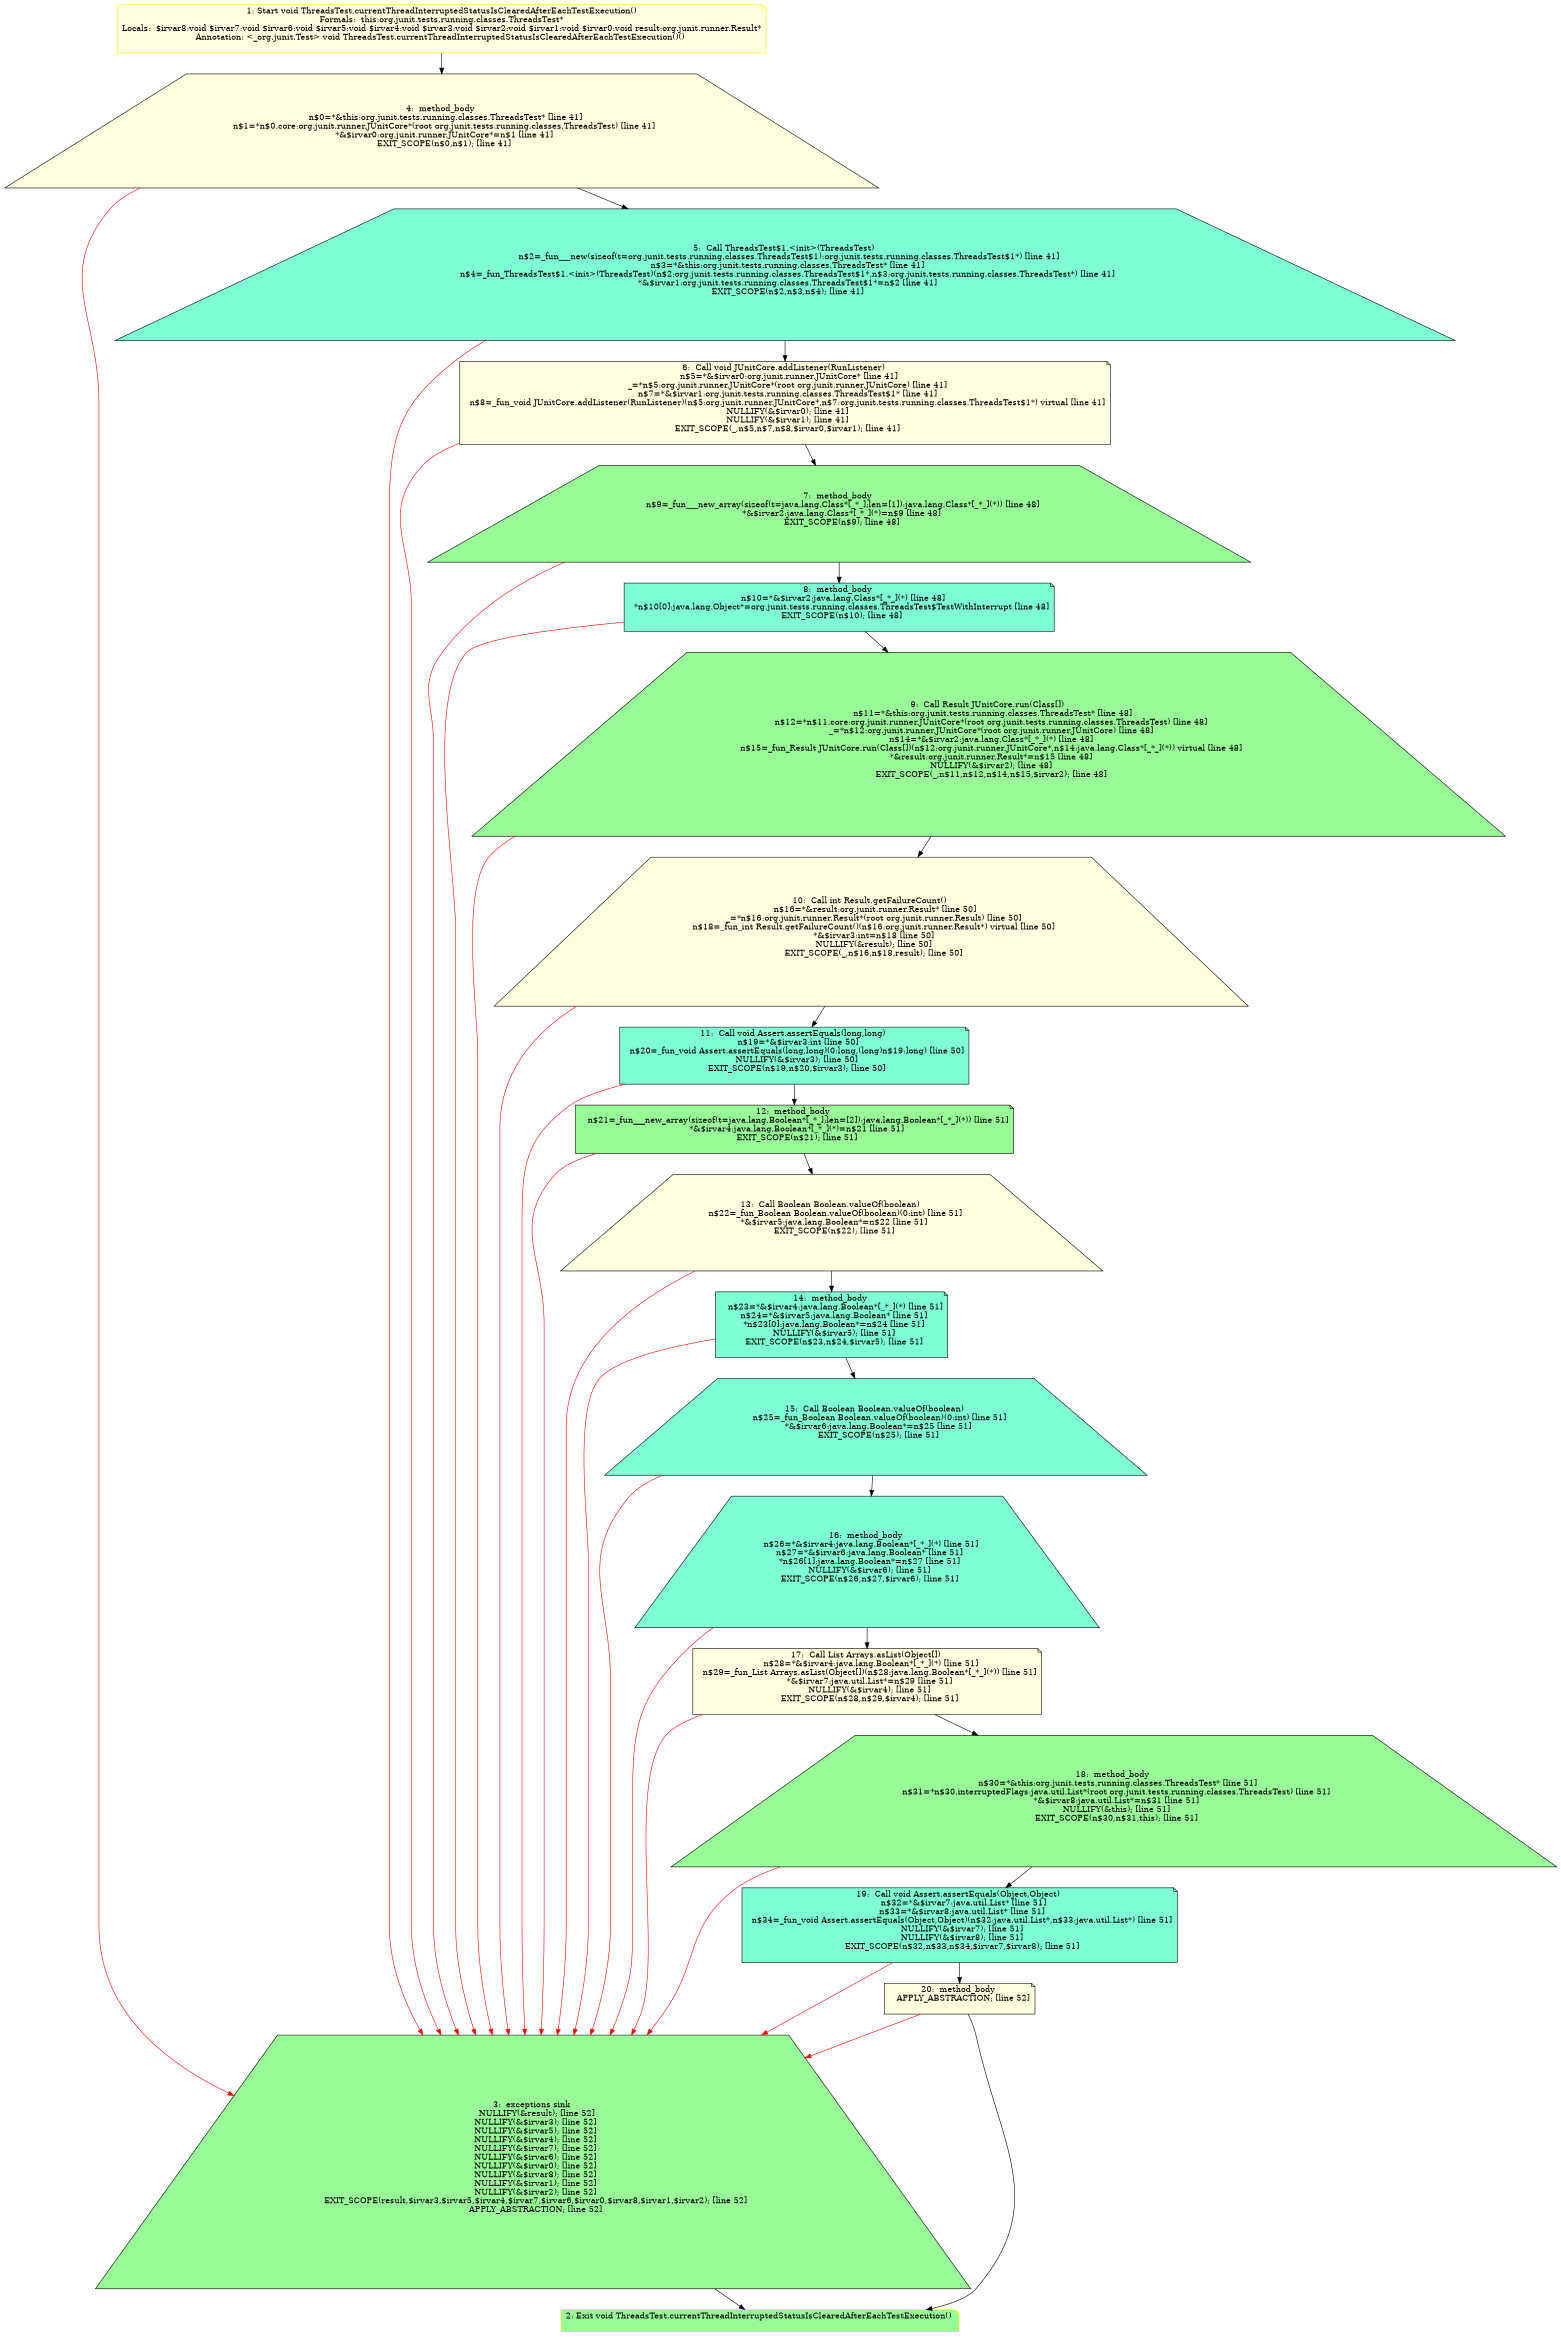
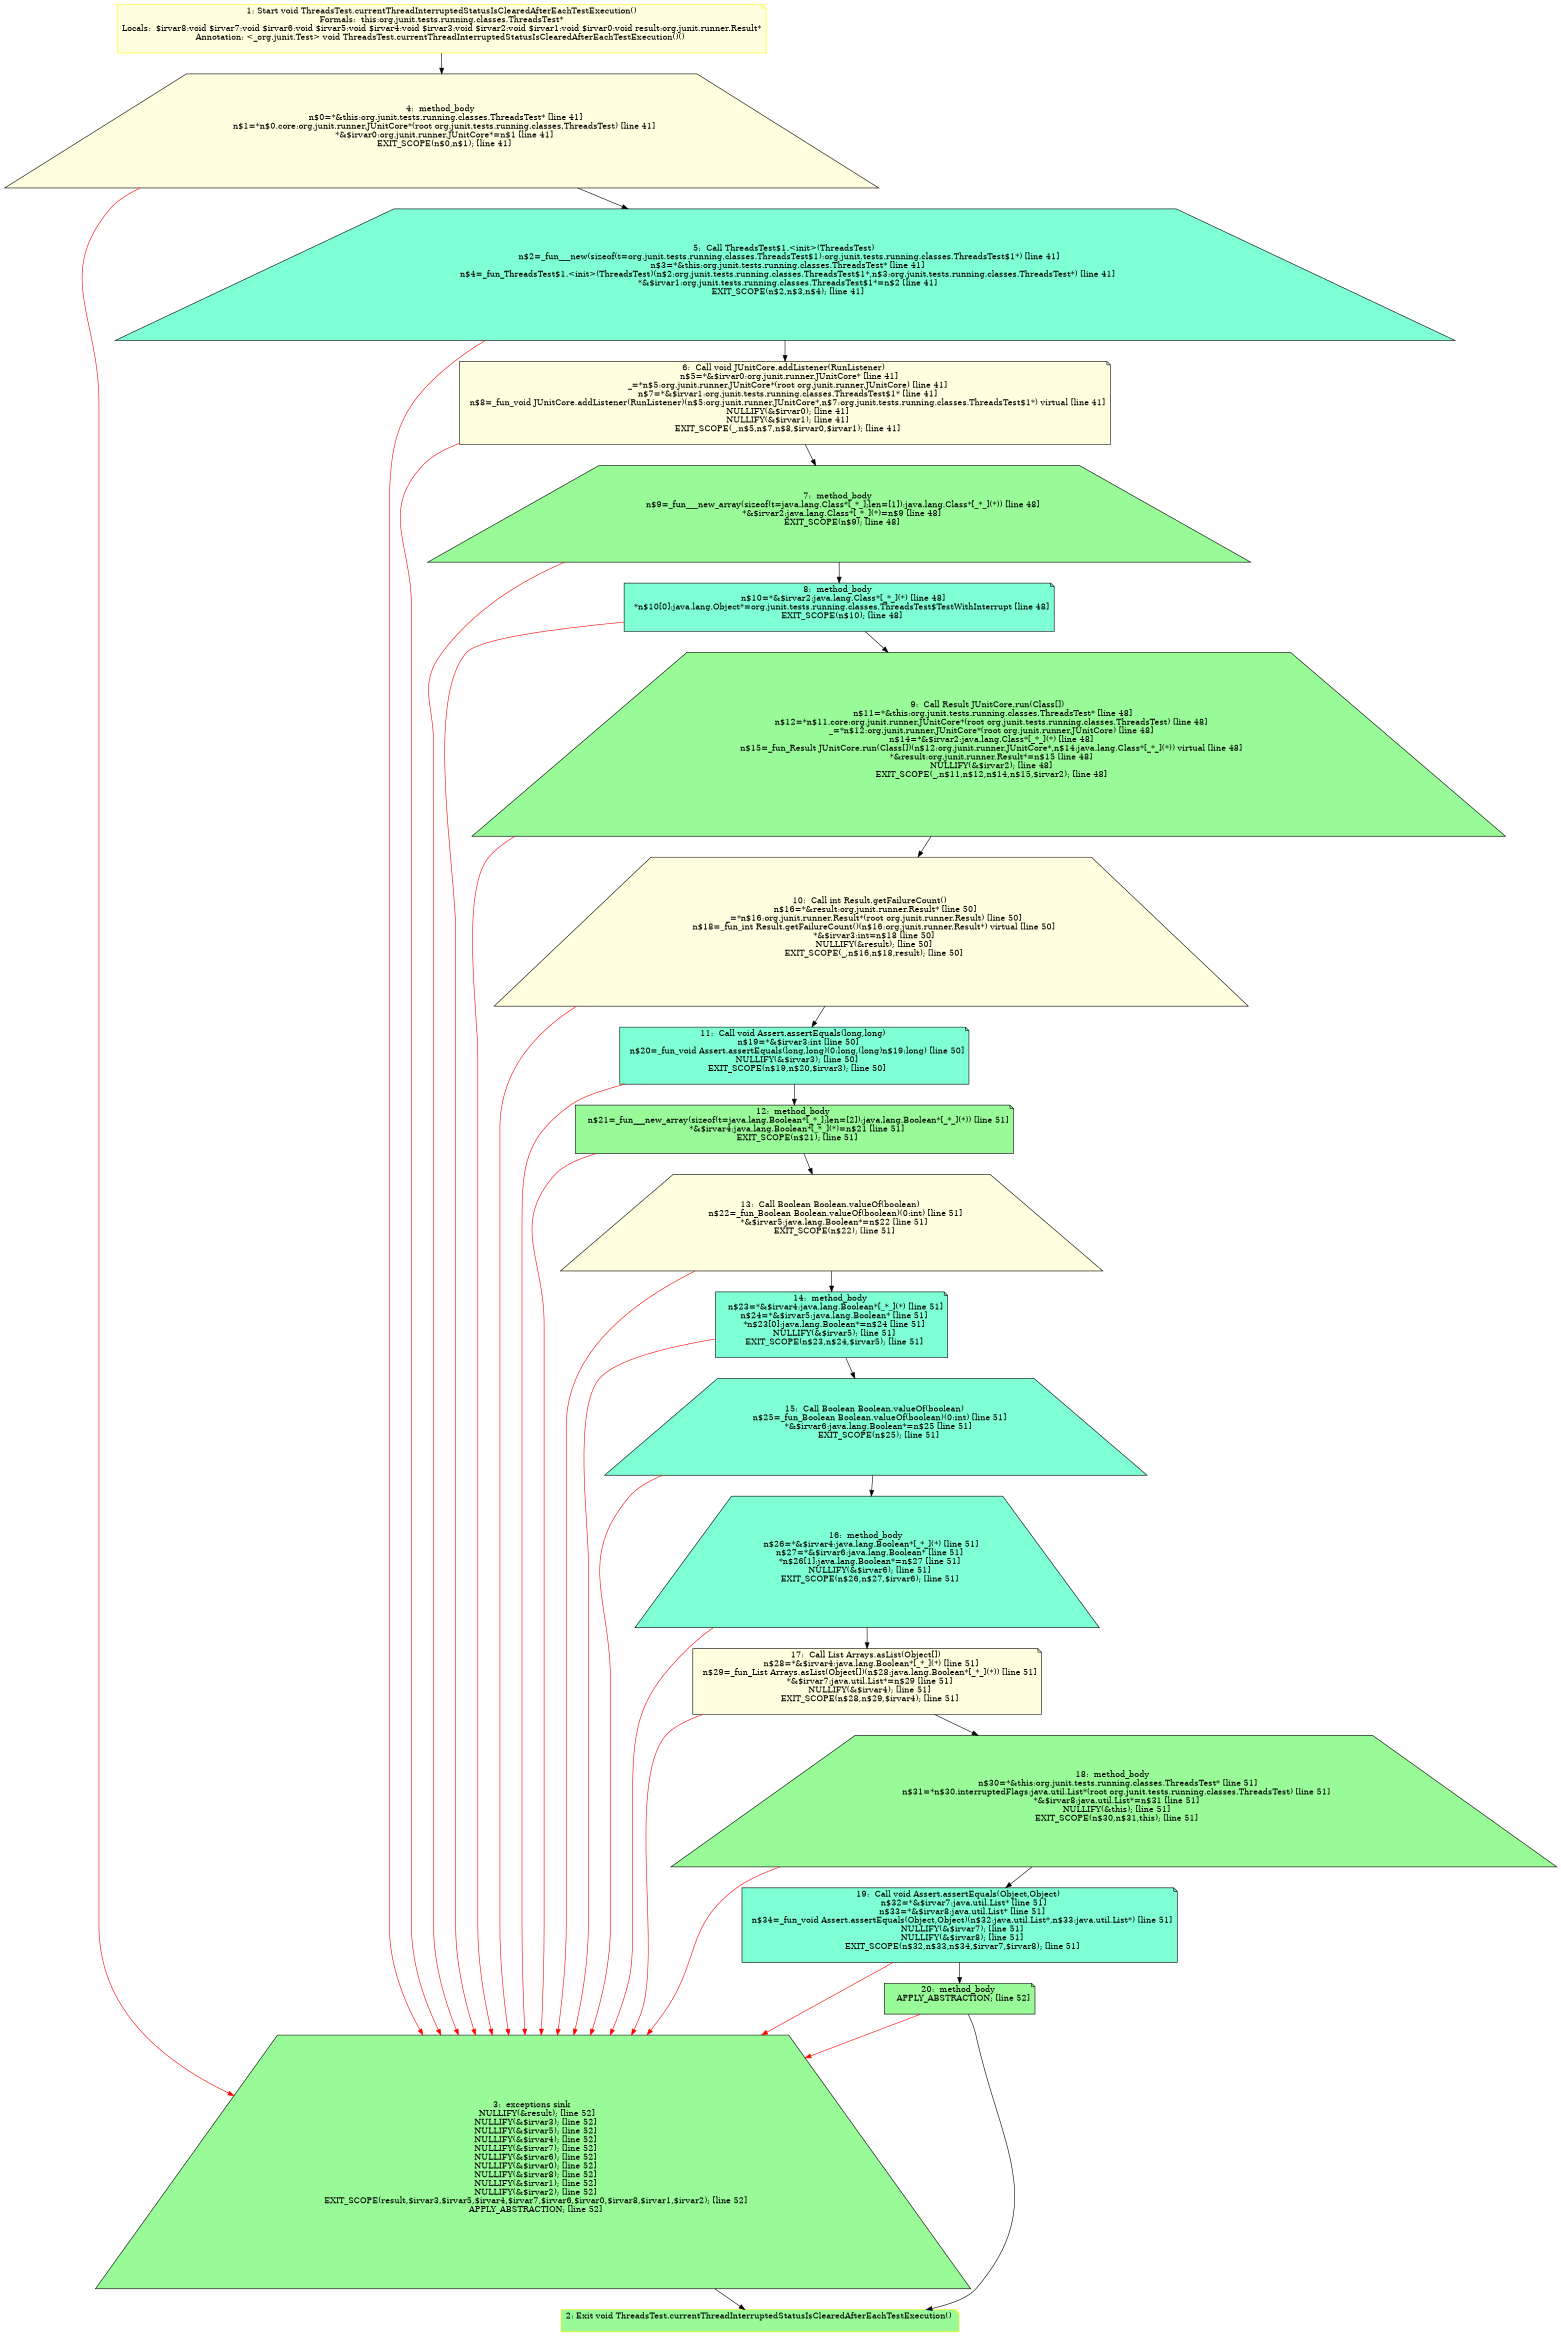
  digraph {
    node [style=filled fillcolor=palegreen shape=note]
    n1 [color=yellow label="1: Start void ThreadsTest.currentThreadInterruptedStatusIsClearedAfterEachTestExecution()\nFormals:  this:org.junit.tests.running.classes.ThreadsTest*\nLocals:  $irvar8:void $irvar7:void $irvar6:void $irvar5:void $irvar4:void $irvar3:void $irvar2:void $irvar1:void $irvar0:void result:org.junit.runner.Result*\nAnnotation: <_org.junit.Test> void ThreadsTest.currentThreadInterruptedStatusIsClearedAfterEachTestExecution()() \n  " fillcolor=lightyellow]
    n2 [label="4:  method_body \n   n$0=*&this:org.junit.tests.running.classes.ThreadsTest* [line 41]\n  n$1=*n$0.core:org.junit.runner.JUnitCore*(root org.junit.tests.running.classes.ThreadsTest) [line 41]\n  *&$irvar0:org.junit.runner.JUnitCore*=n$1 [line 41]\n  EXIT_SCOPE(n$0,n$1); [line 41]\n " shape=trapezium fillcolor=lightyellow]
    n3 [label="3:  exceptions sink \n   NULLIFY(&result); [line 52]\n  NULLIFY(&$irvar3); [line 52]\n  NULLIFY(&$irvar5); [line 52]\n  NULLIFY(&$irvar4); [line 52]\n  NULLIFY(&$irvar7); [line 52]\n  NULLIFY(&$irvar6); [line 52]\n  NULLIFY(&$irvar0); [line 52]\n  NULLIFY(&$irvar8); [line 52]\n  NULLIFY(&$irvar1); [line 52]\n  NULLIFY(&$irvar2); [line 52]\n  EXIT_SCOPE(result,$irvar3,$irvar5,$irvar4,$irvar7,$irvar6,$irvar0,$irvar8,$irvar1,$irvar2); [line 52]\n  APPLY_ABSTRACTION; [line 52]\n " shape=trapezium]
    n4 [label="5:  Call ThreadsTest$1.<init>(ThreadsTest) \n   n$2=_fun___new(sizeof(t=org.junit.tests.running.classes.ThreadsTest$1):org.junit.tests.running.classes.ThreadsTest$1*) [line 41]\n  n$3=*&this:org.junit.tests.running.classes.ThreadsTest* [line 41]\n  n$4=_fun_ThreadsTest$1.<init>(ThreadsTest)(n$2:org.junit.tests.running.classes.ThreadsTest$1*,n$3:org.junit.tests.running.classes.ThreadsTest*) [line 41]\n  *&$irvar1:org.junit.tests.running.classes.ThreadsTest$1*=n$2 [line 41]\n  EXIT_SCOPE(n$2,n$3,n$4); [line 41]\n " shape=trapezium fillcolor=aquamarine]
    n5 [color=yellow label="2: Exit void ThreadsTest.currentThreadInterruptedStatusIsClearedAfterEachTestExecution() \n  "]
    n6 [label="6:  Call void JUnitCore.addListener(RunListener) \n   n$5=*&$irvar0:org.junit.runner.JUnitCore* [line 41]\n  _=*n$5:org.junit.runner.JUnitCore*(root org.junit.runner.JUnitCore) [line 41]\n  n$7=*&$irvar1:org.junit.tests.running.classes.ThreadsTest$1* [line 41]\n  n$8=_fun_void JUnitCore.addListener(RunListener)(n$5:org.junit.runner.JUnitCore*,n$7:org.junit.tests.running.classes.ThreadsTest$1*) virtual [line 41]\n  NULLIFY(&$irvar0); [line 41]\n  NULLIFY(&$irvar1); [line 41]\n  EXIT_SCOPE(_,n$5,n$7,n$8,$irvar0,$irvar1); [line 41]\n " fillcolor=lightyellow]
    n7 [label="7:  method_body \n   n$9=_fun___new_array(sizeof(t=java.lang.Class*[_*_];len=[1]):java.lang.Class*[_*_](*)) [line 48]\n  *&$irvar2:java.lang.Class*[_*_](*)=n$9 [line 48]\n  EXIT_SCOPE(n$9); [line 48]\n " shape=trapezium]
    n8 [label="8:  method_body \n   n$10=*&$irvar2:java.lang.Class*[_*_](*) [line 48]\n  *n$10[0]:java.lang.Object*=org.junit.tests.running.classes.ThreadsTest$TestWithInterrupt [line 48]\n  EXIT_SCOPE(n$10); [line 48]\n " fillcolor=aquamarine]
    n9 [label="9:  Call Result JUnitCore.run(Class[]) \n   n$11=*&this:org.junit.tests.running.classes.ThreadsTest* [line 48]\n  n$12=*n$11.core:org.junit.runner.JUnitCore*(root org.junit.tests.running.classes.ThreadsTest) [line 48]\n  _=*n$12:org.junit.runner.JUnitCore*(root org.junit.runner.JUnitCore) [line 48]\n  n$14=*&$irvar2:java.lang.Class*[_*_](*) [line 48]\n  n$15=_fun_Result JUnitCore.run(Class[])(n$12:org.junit.runner.JUnitCore*,n$14:java.lang.Class*[_*_](*)) virtual [line 48]\n  *&result:org.junit.runner.Result*=n$15 [line 48]\n  NULLIFY(&$irvar2); [line 48]\n  EXIT_SCOPE(_,n$11,n$12,n$14,n$15,$irvar2); [line 48]\n " shape=trapezium]
    n10 [label="10:  Call int Result.getFailureCount() \n   n$16=*&result:org.junit.runner.Result* [line 50]\n  _=*n$16:org.junit.runner.Result*(root org.junit.runner.Result) [line 50]\n  n$18=_fun_int Result.getFailureCount()(n$16:org.junit.runner.Result*) virtual [line 50]\n  *&$irvar3:int=n$18 [line 50]\n  NULLIFY(&result); [line 50]\n  EXIT_SCOPE(_,n$16,n$18,result); [line 50]\n " shape=trapezium fillcolor=lightyellow]
    n11 [label="11:  Call void Assert.assertEquals(long,long) \n   n$19=*&$irvar3:int [line 50]\n  n$20=_fun_void Assert.assertEquals(long,long)(0:long,(long)n$19:long) [line 50]\n  NULLIFY(&$irvar3); [line 50]\n  EXIT_SCOPE(n$19,n$20,$irvar3); [line 50]\n " fillcolor=aquamarine]
    n12 [label="12:  method_body \n   n$21=_fun___new_array(sizeof(t=java.lang.Boolean*[_*_];len=[2]):java.lang.Boolean*[_*_](*)) [line 51]\n  *&$irvar4:java.lang.Boolean*[_*_](*)=n$21 [line 51]\n  EXIT_SCOPE(n$21); [line 51]\n "]
    n13 [label="13:  Call Boolean Boolean.valueOf(boolean) \n   n$22=_fun_Boolean Boolean.valueOf(boolean)(0:int) [line 51]\n  *&$irvar5:java.lang.Boolean*=n$22 [line 51]\n  EXIT_SCOPE(n$22); [line 51]\n " shape=trapezium fillcolor=lightyellow]
    n14 [label="14:  method_body \n   n$23=*&$irvar4:java.lang.Boolean*[_*_](*) [line 51]\n  n$24=*&$irvar5:java.lang.Boolean* [line 51]\n  *n$23[0]:java.lang.Boolean*=n$24 [line 51]\n  NULLIFY(&$irvar5); [line 51]\n  EXIT_SCOPE(n$23,n$24,$irvar5); [line 51]\n " fillcolor=aquamarine]
    n15 [label="15:  Call Boolean Boolean.valueOf(boolean) \n   n$25=_fun_Boolean Boolean.valueOf(boolean)(0:int) [line 51]\n  *&$irvar6:java.lang.Boolean*=n$25 [line 51]\n  EXIT_SCOPE(n$25); [line 51]\n " shape=trapezium fillcolor=aquamarine]
    n16 [label="16:  method_body \n   n$26=*&$irvar4:java.lang.Boolean*[_*_](*) [line 51]\n  n$27=*&$irvar6:java.lang.Boolean* [line 51]\n  *n$26[1]:java.lang.Boolean*=n$27 [line 51]\n  NULLIFY(&$irvar6); [line 51]\n  EXIT_SCOPE(n$26,n$27,$irvar6); [line 51]\n " shape=trapezium fillcolor=aquamarine]
    n17 [label="17:  Call List Arrays.asList(Object[]) \n   n$28=*&$irvar4:java.lang.Boolean*[_*_](*) [line 51]\n  n$29=_fun_List Arrays.asList(Object[])(n$28:java.lang.Boolean*[_*_](*)) [line 51]\n  *&$irvar7:java.util.List*=n$29 [line 51]\n  NULLIFY(&$irvar4); [line 51]\n  EXIT_SCOPE(n$28,n$29,$irvar4); [line 51]\n " fillcolor=lightyellow]
    n18 [label="18:  method_body \n   n$30=*&this:org.junit.tests.running.classes.ThreadsTest* [line 51]\n  n$31=*n$30.interruptedFlags:java.util.List*(root org.junit.tests.running.classes.ThreadsTest) [line 51]\n  *&$irvar8:java.util.List*=n$31 [line 51]\n  NULLIFY(&this); [line 51]\n  EXIT_SCOPE(n$30,n$31,this); [line 51]\n " shape=trapezium]
    n19 [label="19:  Call void Assert.assertEquals(Object,Object) \n   n$32=*&$irvar7:java.util.List* [line 51]\n  n$33=*&$irvar8:java.util.List* [line 51]\n  n$34=_fun_void Assert.assertEquals(Object,Object)(n$32:java.util.List*,n$33:java.util.List*) [line 51]\n  NULLIFY(&$irvar7); [line 51]\n  NULLIFY(&$irvar8); [line 51]\n  EXIT_SCOPE(n$32,n$33,n$34,$irvar7,$irvar8); [line 51]\n " fillcolor=aquamarine]
-   n20 [label="20:  method_body \n   APPLY_ABSTRACTION; [line 52]\n " fillcolor=lightyellow]
+   n20 [label="20:  method_body \n   APPLY_ABSTRACTION; [line 52]\n "]
    n1 -> n2
    n2 -> n3 [color=red]
    n2 -> n4
    n3 -> n5
    n4 -> n3 [color=red]
    n4 -> n6
    n6 -> n3 [color=red]
    n6 -> n7
    n7 -> n3 [color=red]
    n7 -> n8
    n8 -> n3 [color=red]
    n8 -> n9
    n9 -> n3 [color=red]
    n9 -> n10
    n10 -> n3 [color=red]
    n10 -> n11
    n11 -> n3 [color=red]
    n11 -> n12
    n12 -> n3 [color=red]
    n12 -> n13
    n13 -> n3 [color=red]
    n13 -> n14
    n14 -> n3 [color=red]
    n14 -> n15
    n15 -> n3 [color=red]
    n15 -> n16
    n16 -> n3 [color=red]
    n16 -> n17
    n17 -> n3 [color=red]
    n17 -> n18
    n18 -> n3 [color=red]
    n18 -> n19
    n19 -> n3 [color=red]
    n19 -> n20
    n20 -> n3 [color=red]
    n20 -> n5
  }
